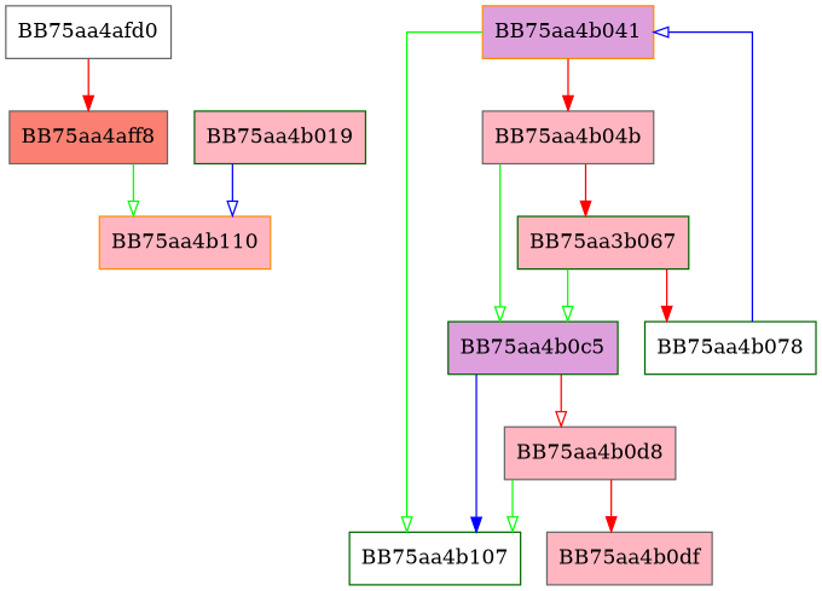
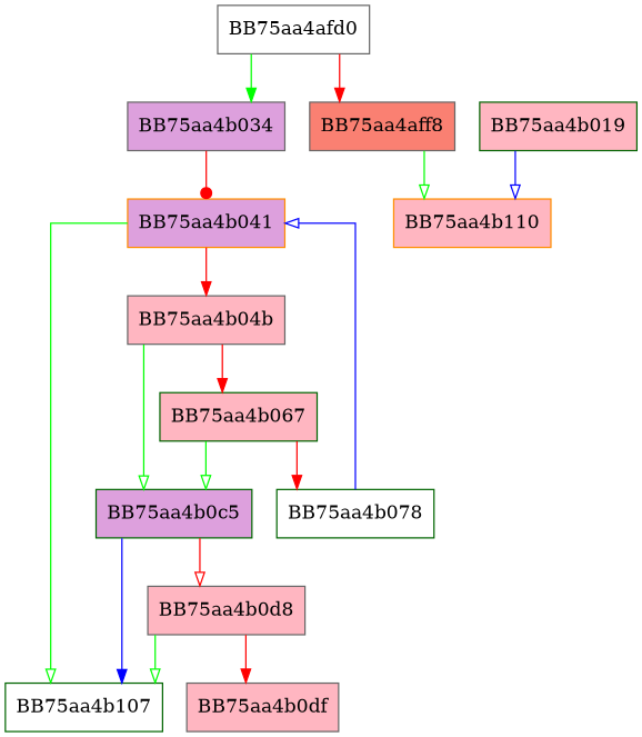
  digraph {
    splines=ortho
    node [color=gray40 fillcolor=lightpink shape=box style=filled]
    edge [arrowhead=onormal color=red]
    BB75aa4afd0 [fillcolor=white]
+   BB75aa4b034 [fillcolor=plum]
    BB75aa4aff8 [fillcolor=salmon]
    BB75aa4b041 [color=darkorange fillcolor=plum]
    BB75aa4b110 [color=darkorange]
    BB75aa4b107 [color=darkgreen fillcolor=white]
    BB75aa4b04b
    BB75aa4b019 [color=darkgreen]
    BB75aa4b0c5 [color=darkgreen fillcolor=plum]
-   BB75aa4b067 [color=darkgreen label=BB75aa3b067]
+   BB75aa4b067 [color=darkgreen]
    BB75aa4b0d8
    BB75aa4b078 [color=darkgreen fillcolor=white]
    BB75aa4b0df
+   BB75aa4afd0 -> BB75aa4b034 [arrowhead=normal color=green]
    BB75aa4afd0 -> BB75aa4aff8 [arrowhead=normal]
+   BB75aa4b034 -> BB75aa4b041 [arrowhead=dot]
    BB75aa4aff8 -> BB75aa4b110 [color=green]
    BB75aa4b041 -> BB75aa4b107 [color=green]
    BB75aa4b041 -> BB75aa4b04b [arrowhead=normal]
    BB75aa4b04b -> BB75aa4b0c5 [color=green]
    BB75aa4b04b -> BB75aa4b067 [arrowhead=normal]
    BB75aa4b019 -> BB75aa4b110 [color=blue]
    BB75aa4b0c5 -> BB75aa4b107 [arrowhead=normal color=blue]
    BB75aa4b0c5 -> BB75aa4b0d8
    BB75aa4b067 -> BB75aa4b0c5 [color=green]
    BB75aa4b067 -> BB75aa4b078 [arrowhead=normal]
    BB75aa4b0d8 -> BB75aa4b107 [color=green]
    BB75aa4b0d8 -> BB75aa4b0df [arrowhead=normal]
    BB75aa4b078 -> BB75aa4b041 [color=blue]
  }
